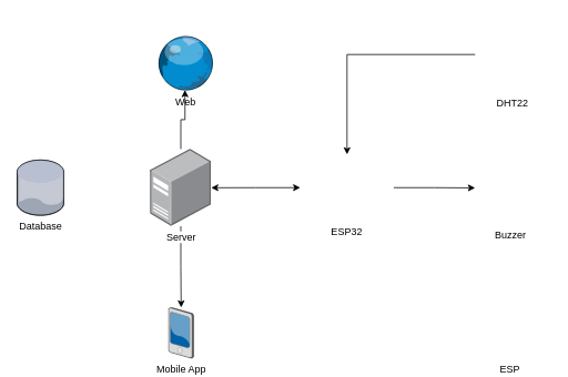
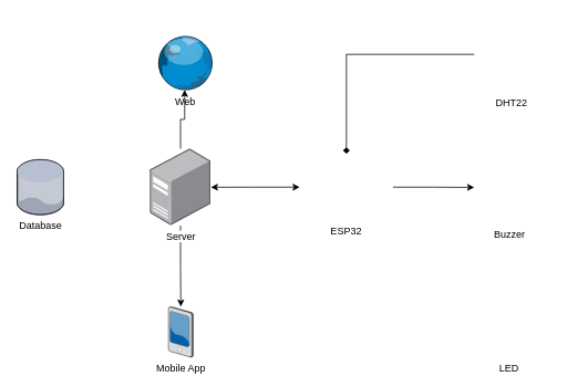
  <mxCell id="0" />
  <mxCell id="1" parent="0" />
  <mxCell id="2" style="edgeStyle=orthogonalEdgeStyle;rounded=0;orthogonalLoop=1;jettySize=auto;html=1;" edge="1" parent="1" source="4" target="7"><mxGeometry relative="1" as="geometry" /></mxCell>
  <mxCell id="3" style="edgeStyle=orthogonalEdgeStyle;rounded=0;orthogonalLoop=1;jettySize=auto;html=1;startArrow=classic;startFill=1;" edge="1" parent="1" source="4" target="11"><mxGeometry relative="1" as="geometry" /></mxCell>
  <mxCell id="4" value="ESP32" style="shape=image;verticalLabelPosition=bottom;labelBackgroundColor=default;verticalAlign=top;aspect=fixed;imageAspect=0;image=https://raharja.ac.id/wp-content/uploads/2021/11/ESP32-Module.png;" vertex="1" parent="1"><mxGeometry x="360" y="185" width="112.28" height="80" as="geometry" /></mxCell>
- <mxCell id="5" style="edgeStyle=orthogonalEdgeStyle;rounded=0;orthogonalLoop=1;jettySize=auto;html=1;" edge="1" parent="1" source="6" target="4"><mxGeometry relative="1" as="geometry" /></mxCell>
+ <mxCell id="5" style="edgeStyle=orthogonalEdgeStyle;rounded=0;orthogonalLoop=1;jettySize=auto;html=1;endArrow=diamond;" edge="1" parent="1" source="6" target="4"><mxGeometry relative="1" as="geometry" /></mxCell>
  <mxCell id="6" value="DHT22" style="shape=image;verticalLabelPosition=bottom;labelBackgroundColor=default;verticalAlign=top;aspect=fixed;imageAspect=0;image=https://id.szks-kuongshun.com/uploads/201810680/dht22-digital-temperature-humidity-sensor-module56055530906.jpg;" vertex="1" parent="1"><mxGeometry x="570" y="20" width="90" height="90" as="geometry" /></mxCell>
  <mxCell id="7" value="Buzzer" style="shape=image;verticalLabelPosition=bottom;labelBackgroundColor=default;verticalAlign=top;aspect=fixed;imageAspect=0;image=https://sariteknologi.com/wp-content/uploads/2021/07/Buzzer.jpg;" vertex="1" parent="1"><mxGeometry x="570" y="182.5" width="85.5" height="85.5" as="geometry" /></mxCell>
- <mxCell id="8" value="ESP" style="shape=image;verticalLabelPosition=bottom;labelBackgroundColor=default;verticalAlign=top;aspect=fixed;imageAspect=0;image=https://www.iklanvideotron.com/wp-content/uploads/2017/01/w.jpg;" vertex="1" parent="1"><mxGeometry x="570" y="350" width="84.2" height="80" as="geometry" /></mxCell>
+ <mxCell id="8" value="LED" style="shape=image;verticalLabelPosition=bottom;labelBackgroundColor=default;verticalAlign=top;aspect=fixed;imageAspect=0;image=https://www.iklanvideotron.com/wp-content/uploads/2017/01/w.jpg;" vertex="1" parent="1"><mxGeometry x="570" y="350" width="84.2" height="80" as="geometry" /></mxCell>
  <mxCell id="9" style="edgeStyle=orthogonalEdgeStyle;rounded=0;orthogonalLoop=1;jettySize=auto;html=1;" edge="1" parent="1" source="11" target="13"><mxGeometry relative="1" as="geometry" /></mxCell>
  <mxCell id="10" value="" style="edgeStyle=orthogonalEdgeStyle;rounded=0;orthogonalLoop=1;jettySize=auto;html=1;" edge="1" parent="1" source="11" target="14"><mxGeometry relative="1" as="geometry" /></mxCell>
  <mxCell id="11" value="Server" style="image;points=[];aspect=fixed;html=1;align=center;shadow=0;dashed=0;image=img/lib/allied_telesis/computer_and_terminals/Server_Desktop.svg;" vertex="1" parent="1"><mxGeometry x="180" y="178.66" width="73.11" height="92.68" as="geometry" /></mxCell>
  <mxCell id="12" value="Database" style="verticalLabelPosition=bottom;sketch=0;aspect=fixed;html=1;verticalAlign=top;strokeColor=none;align=center;outlineConnect=0;shape=mxgraph.citrix.database;" vertex="1" parent="1"><mxGeometry x="20" y="191.77" width="56.5" height="66.47" as="geometry" /></mxCell>
  <mxCell id="13" value="Mobile App" style="verticalLabelPosition=bottom;sketch=0;aspect=fixed;html=1;verticalAlign=top;strokeColor=none;align=center;outlineConnect=0;shape=mxgraph.citrix.pda;" vertex="1" parent="1"><mxGeometry x="202" y="369" width="30" height="61" as="geometry" /></mxCell>
  <mxCell id="14" value="Web" style="verticalLabelPosition=bottom;sketch=0;aspect=fixed;html=1;verticalAlign=top;strokeColor=none;align=center;outlineConnect=0;shape=mxgraph.citrix.globe;" vertex="1" parent="1"><mxGeometry x="187.31" y="42.28" width="68.5" height="65.45" as="geometry" /></mxCell>
